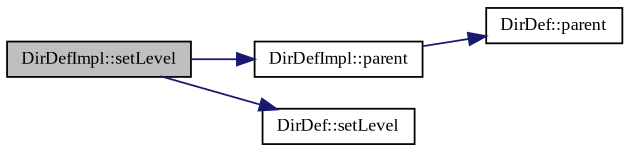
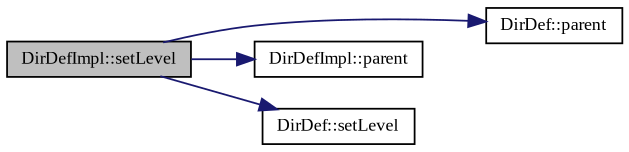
  digraph {
    fontname="Liberation Serif"
    rankdir=LR
    node [color=black fillcolor=white fontname="Liberation Serif" fontsize=10 shape=record style=filled]
    edge [color=midnightblue fontname="Liberation Serif" fontsize=10 labelfontname=Helvetica labelfontsize=10 style=solid]
    n1 [fillcolor=grey75 fontcolor=black height=0.2 label="DirDefImpl::setLevel" width=0.4]
    n2 [height=0.2 label="DirDef::parent" width=0.4]
    n3 [height=0.2 label="DirDefImpl::parent" width=0.4]
    n4 [height=0.2 label="DirDef::setLevel" width=0.4]
-   n3 -> n2
+   n1 -> n2
    n1 -> n3
    n1 -> n4
  }
